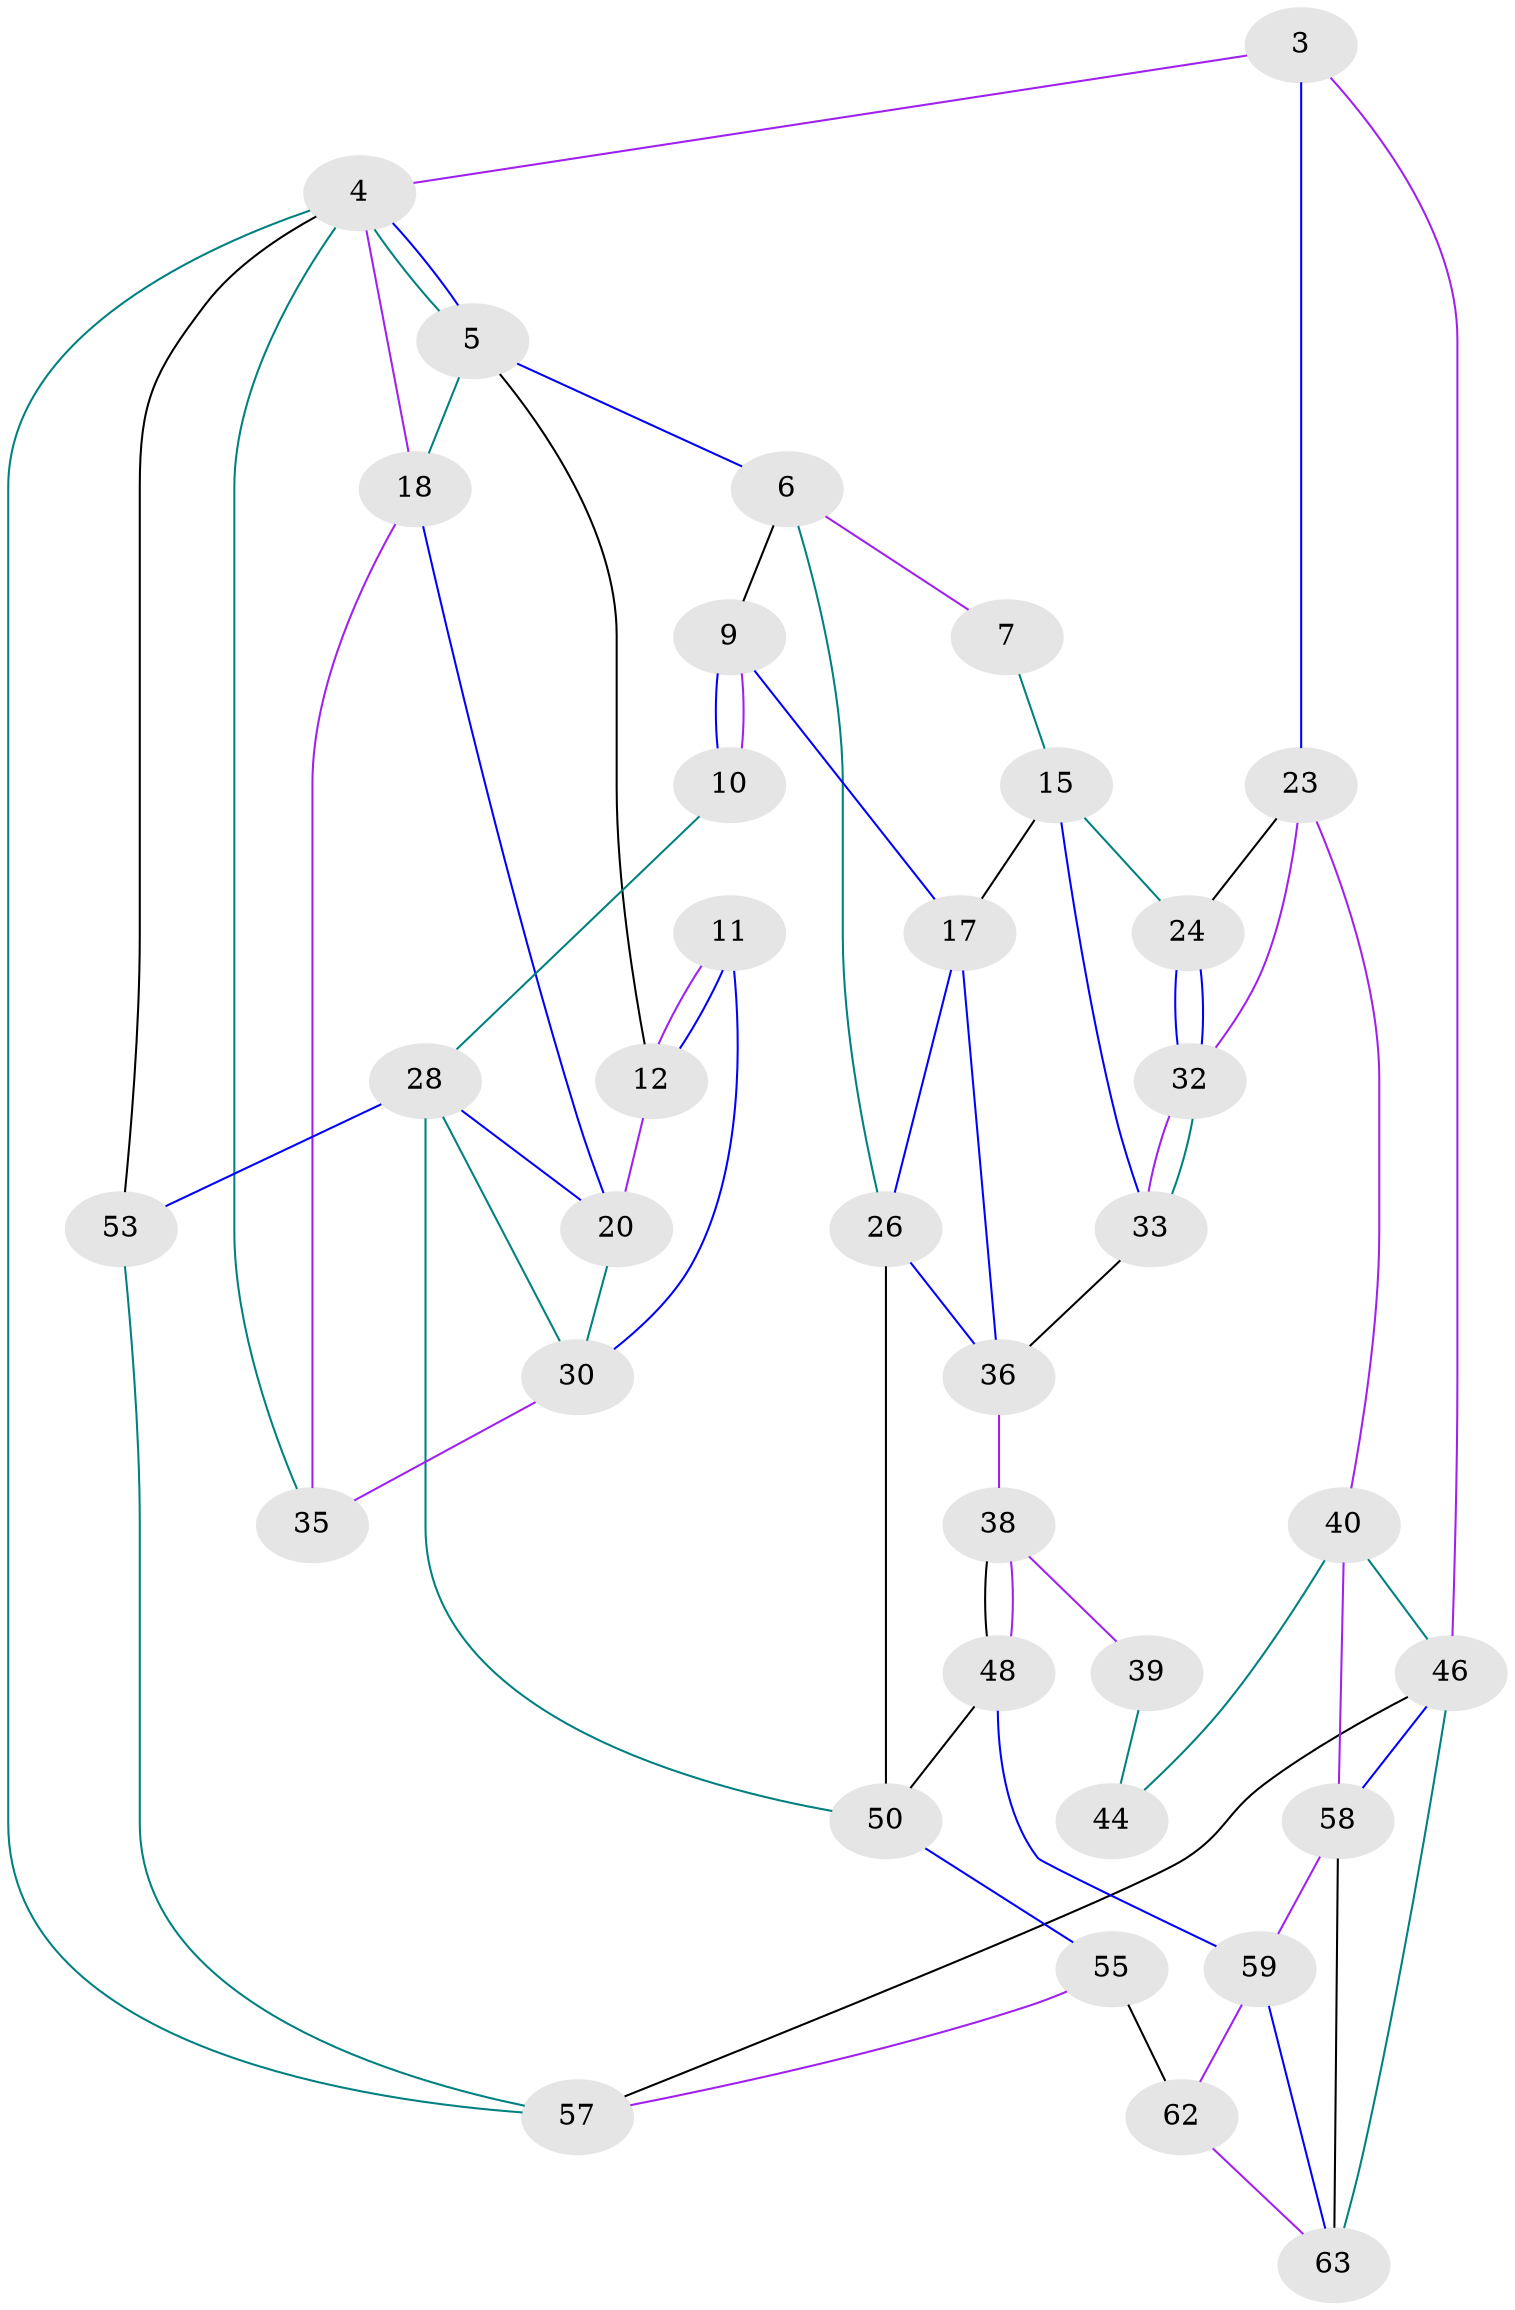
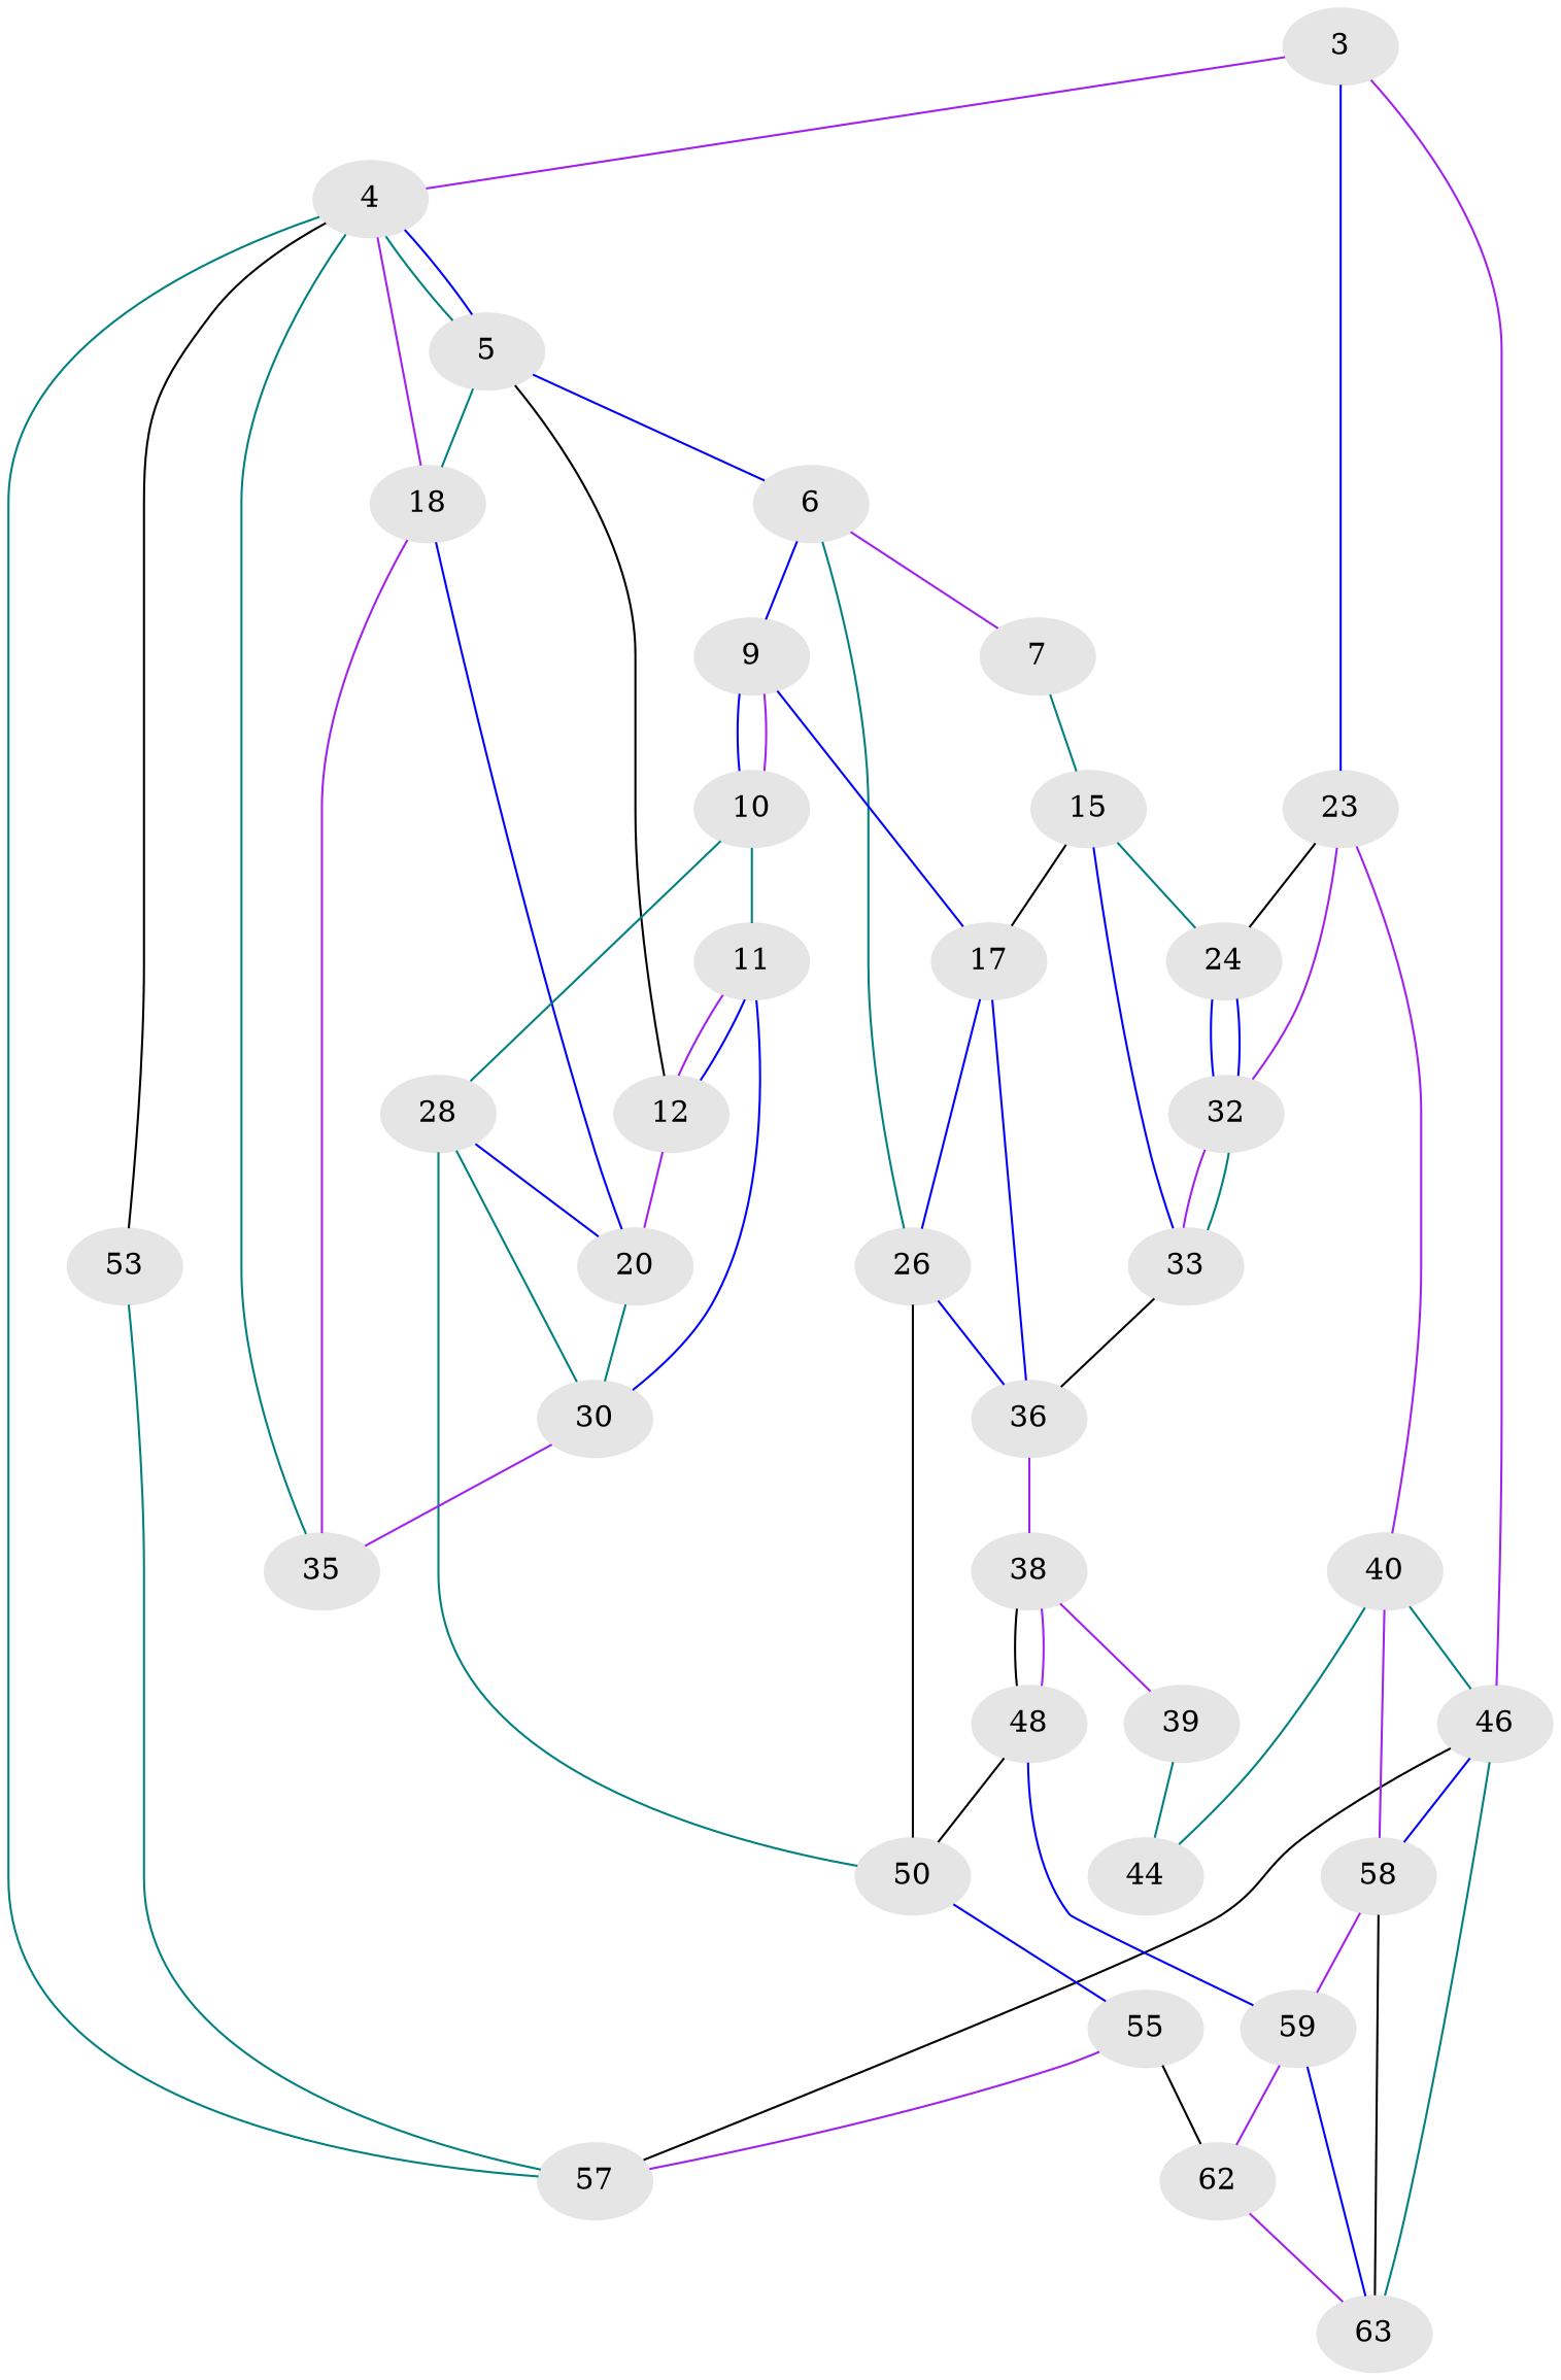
  graph {
    node [color=gray90 style=filled]
    edge [color=blue]
    4 [super="+54"]
    3
    23 [super="+41"]
    46 [super="+47"]
    7 [super="+14"]
    15 [super="+16"]
    5 [super="+13"]
    18 [super="+19"]
    35
    53
    57 [super="+67"]
    24
    32
    n14 [label=40 super="+43"]
    58 [super="+60"]
    63 [super="+66"]
    6 [super="+8"]
    12
    20 [super="+21"]
    9
    26 [super="+51"]
    10 [super="+27"]
    17 [super="+25"]
    33 [super="+34"]
    11 [super="+22"]
    28 [super="+29"]
    36 [super="+37"]
    30 [super="+31"]
    50 [super="+52"]
    38
    44 [super="+45"]
    55 [super="+56"]
    39 [super="+40"]
    48 [super="+49"]
    59 [super="+61"]
    62 [super="+64"]
    4 -- 5 [color=teal]
    4 -- 5
    4 -- 18 [color=purple]
    4 -- 35 [color=teal]
    4 -- 53 [color=black]
    4 -- 57 [color=teal]
    3 -- 4 [color=purple]
    3 -- 23
    3 -- 46 [color=purple]
    23 -- 24 [color=black]
    23 -- 32 [color=purple]
    23 -- n14 [color=purple]
    46 -- 57 [color=black]
    46 -- 58
    46 -- 63 [color=teal]
    7 -- 15 [color=teal]
    15 -- 24 [color=teal]
    15 -- 17 [color=black]
    15 -- 33
    5 -- 18 [color=teal]
    5 -- 6
    5 -- 12 [color=black]
    18 -- 35 [color=purple]
    18 -- 20
    53 -- 57 [color=teal]
    24 -- 32
    24 -- 32
    32 -- 33 [color=purple]
    32 -- 33 [color=teal]
    n14 -- 46 [color=teal]
    n14 -- 58 [color=purple]
    n14 -- 44 [color=teal]
    58 -- 63 [color=black]
    58 -- 59 [color=purple]
    6 -- 7 [color=purple]
-   6 -- 9 [color=black]
+   6 -- 9
    6 -- 26 [color=teal]
    12 -- 20 [color=purple]
    20 -- 30 [color=teal]
    9 -- 10
    9 -- 10 [color=purple]
    9 -- 17
    26 -- 36
    26 -- 50 [color=black]
+   10 -- 11 [color=teal]
    10 -- 28 [color=teal]
    17 -- 26
    17 -- 36
    33 -- 36 [color=black]
    11 -- 12 [color=purple]
    11 -- 12
    11 -- 30
-   28 -- 53
    28 -- 20
    28 -- 30 [color=teal]
    28 -- 50 [color=teal]
    36 -- 38 [color=purple]
    30 -- 35 [color=purple]
    50 -- 55
    38 -- 39 [color=purple]
    38 -- 48 [color=black]
    38 -- 48 [color=purple]
    55 -- 57 [color=purple]
    55 -- 62 [color=black]
    39 -- 44 [color=teal weight=2]
    48 -- 50 [color=black]
    48 -- 59
    59 -- 63
    59 -- 62 [color=purple]
    62 -- 63 [color=purple]
  }
